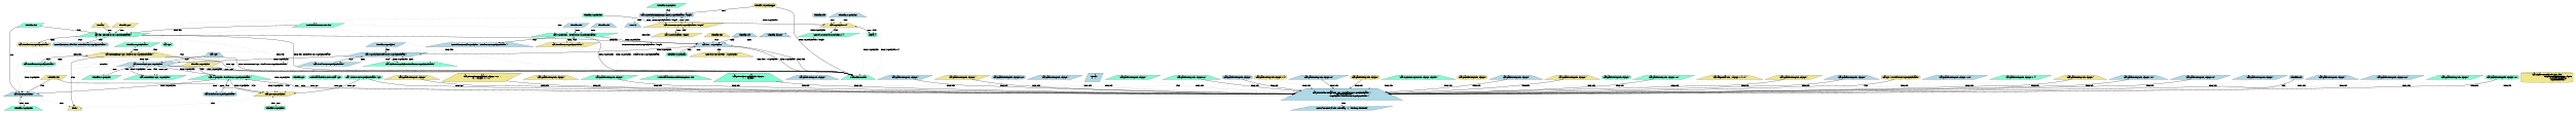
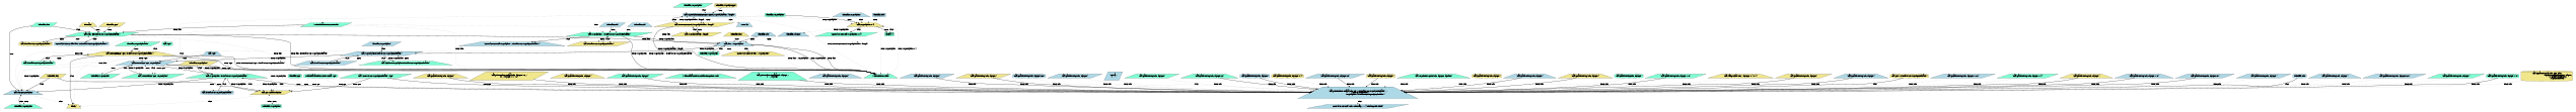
  digraph {
    node [fillcolor=lightblue shape=parallelogram style=filled]
    edge [style=dotted]
    n1 [fillcolor=aquamarine label="(Call,rsvp_obj_len - sizeof(struct rsvp_object_header))" shape=trapezium]
    n2 [label="(Call,print_unknown_data(ndo, tptr + sizeof(struct rsvp_object_header), \"\n\t    \", /* FIXME indentation */\n                               rsvp_obj_len - sizeof(struct rsvp_object_header)))" shape=trapezium]
-   n3 [fillcolor=khaki label="(Call,tptr+=rsvp_obj_len)"]
+   n3 [fillcolor=khaki label="(Call,tptr+=addr_obj_len)"]
    n4 [label="(Call,tlen-=rsvp_obj_len)" shape=trapezium]
    n5 [label="(Call,sizeof(struct rsvp_object_header))" shape=cylinder]
    n6 [label="(ControlStructure,if (ndo->ndo_vflag > 1 || hexdump == TRUE))"]
    n7 [fillcolor=khaki label="(Block,)" shape=trapezium]
    n8 [fillcolor=aquamarine label="(Identifier,rsvp_obj_len)" shape=cylinder]
    n9 [fillcolor=aquamarine label="(Identifier,rsvp_obj_len)" shape=trapezium]
    n10 [label="(Call,ND_TTEST2(*tptr, rsvp_obj_len))"]
    n11 [fillcolor=aquamarine label="(MethodReturn,RET)" shape=trapezium]
    n12 [fillcolor=aquamarine label="(Identifier,rsvp_obj_len)"]
    n13 [fillcolor=aquamarine label="(Call,!ND_TTEST2(*tptr, rsvp_obj_len))"]
    n14 [fillcolor=khaki label="(Call,ND_TCHECK2(*tptr, sizeof(struct rsvp_object_header)))" shape=trapezium]
    n15 [fillcolor=aquamarine label="(Call,sizeof(struct rsvp_object_header))" shape=cylinder]
    n16 [label="(Call,rsvp_obj_len-sizeof(struct rsvp_object_header))"]
    n17 [label="(Call,sizeof(struct rsvp_object_header))"]
    n18 [fillcolor=aquamarine label="(Call,obj_tlen=rsvp_obj_len-sizeof(struct rsvp_object_header))" shape=trapezium]
    n19 [label="(Call,tlen < rsvp_obj_len)" shape=trapezium]
    n20 [fillcolor=khaki label="(ControlStructure,if(tlen < rsvp_obj_len))" shape=trapezium]
    n21 [fillcolor=aquamarine label="(Identifier,rsvp_obj_len)" shape=cylinder]
    n22 [fillcolor=aquamarine label="(Call,tlen>=sizeof(struct rsvp_object_header))"]
    n23 [fillcolor=khaki label="(Call,sizeof(struct rsvp_object_header))" shape=cylinder]
    n24 [label="(ControlStructure,while(tlen>=sizeof(struct rsvp_object_header)))" shape=cylinder]
    n25 [fillcolor=aquamarine label="(MethodParameterIn,u_int tlen)"]
    1000142 [shape=trapezium]
    n27 [fillcolor=aquamarine label="(Call,rsvp_obj_len < sizeof(struct rsvp_object_header))"]
    n28 [label="(ControlStructure,if(rsvp_obj_len < sizeof(struct rsvp_object_header)))" shape=trapezium]
    n29 [fillcolor=khaki label="(Call,sizeof(struct rsvp_object_header))"]
    n30 [fillcolor=khaki label="(Call,rsvp_obj_len % 4)" shape=trapezium]
    n31 [fillcolor=aquamarine label="(Literal,4)" shape=cylinder]
    n32 [fillcolor=aquamarine label="(ControlStructure,if(rsvp_obj_len % 4))"]
    n33 [label="(Identifier,obj_tptr)" shape=trapezium]
    n34 [label="(Call,rsvp_obj_len=EXTRACT_16BITS(rsvp_obj_header->length))" shape=cylinder]
    n35 [fillcolor=khaki label="(Call,EXTRACT_16BITS(rsvp_obj_header->length))"]
    n36 [fillcolor=khaki label="(Call,rsvp_obj_header->length)"]
    n37 [label="(Call,ip6addr_string(ndo, obj_tptr))" shape=trapezium]
    n38 [fillcolor=khaki label="(Call,tptr + sizeof(struct rsvp_object_header))" shape=cylinder]
    n39 [label="(Call,ip6addr_string(ndo, obj_tptr + 20))"]
    n40 [fillcolor=aquamarine label="(Call,ipaddr_string(ndo, obj_tptr + 4))"]
    n41 [fillcolor=aquamarine label="(Call,*tptr)" shape=cylinder]
    n42 [fillcolor=khaki label="(Call,ipaddr_string(ndo, obj_tptr))" shape=trapezium]
    n43 [label="(Call,ipaddr_string(ndo, obj_tptr + 8))" shape=trapezium]
    n44 [label="(Call,ipaddr_string(ndo, obj_tptr+8))"]
    n45 [label="(Call,ipaddr_string(ndo, obj_tptr))"]
    n46 [label="(Identifier,ndo)" shape=cylinder]
    n47 [label="(Call,ipaddr_string(ndo, obj_tptr))" shape=trapezium]
    n48 [label="(Call,ip6addr_string(ndo, obj_tptr+20))"]
    n49 [fillcolor=aquamarine label="(Call,ip6addr_string(ndo, obj_tptr))"]
    n50 [fillcolor=aquamarine label="(Call,ip6addr_string(ndo, obj_tptr + 8))" shape=cylinder]
    n51 [fillcolor=khaki label="(Call,signature_verify(ndo, pptr, plen,\n                                            obj_ptr.rsvp_obj_integrity->digest,\n                                            rsvp_clear_checksum,\n                                            rsvp_com_header))" shape=cylinder]
-   n52 [fillcolor=aquamarine label="(Call,(const struct rsvp_object_header *)tptr)" shape=cylinder]
+   n52 [fillcolor=aquamarine label="(Call,(const struct rsvp_object_header *)tptr)"]
    n53 [fillcolor=khaki label="(Call,ip6addr_string(ndo, obj_tptr))" shape=trapezium]
    n54 [label="(Identifier,ndo)"]
    n55 [fillcolor=khaki label="(Call,print_unknown_data(ndo, obj_tptr + 2, \"\n\t\t\", *(obj_tptr + 1) - 2))"]
    n56 [fillcolor=khaki label="(Identifier,rsvp_obj_len)"]
    n57 [fillcolor=khaki label="(Call,ip6addr_string(ndo, obj_tptr))" shape=trapezium]
    n58 [fillcolor=khaki label="(Identifier,tlen)"]
    n59 [fillcolor=aquamarine label="(Call,ip6addr_string(ndo, obj_tptr))"]
    n60 [fillcolor=aquamarine label="(MethodParameterIn,netdissect_options *ndo)" shape=trapezium]
    n61 [fillcolor=aquamarine label="(Call,print_unknown_data(ndo, obj_tptr, \"\n\t    \", obj_tlen))" shape=trapezium]
    n62 [label="(Call,ipaddr_string(ndo, obj_tptr))" shape=trapezium]
    n63 [label="(Call,ipaddr_string(ndo, obj_tptr))"]
    n64 [fillcolor=khaki label="(Call,ipaddr_string(ndo, obj_tptr))"]
    n65 [label="(Call,ip6addr_string(ndo, obj_tptr+20))" shape=cylinder]
    n66 [label="(Call,ipaddr_string(ndo, obj_tptr))"]
    n67 [label="(Literal,\"\n\t    \")"]
    n68 [fillcolor=aquamarine label="(Call,ipaddr_string(ndo, obj_tptr))"]
    n69 [fillcolor=aquamarine label="(Call,ipaddr_string(ndo, obj_tptr+2))" shape=trapezium]
    n70 [fillcolor=khaki label="(Literal,0)" shape=trapezium]
    n71 [fillcolor=khaki label="(Identifier,tlen)" shape=trapezium]
    n72 [fillcolor=aquamarine label="(Identifier,rsvp_obj_len)"]
    n73 [label="(Call,ip6addr_string(ndo, obj_tptr))" shape=cylinder]
    n74 [fillcolor=khaki label="(Call,ipaddr_string(ndo, obj_tptr + 4))" shape=cylinder]
    n75 [label="(Call,ipaddr_string(ndo, obj_tptr+8))"]
    n76 [label="(Identifier,rsvp_obj_len)" shape=trapezium]
    n77 [fillcolor=aquamarine label="(Identifier,tptr)" shape=cylinder]
    n78 [fillcolor=khaki label="(Identifier,rsvp_obj_ctype)" shape=cylinder]
    n79 [fillcolor=aquamarine label="(Identifier,rsvp_obj_len)" shape=cylinder]
    n80 [label="(Identifier,ndo)" shape=cylinder]
    n81 [fillcolor=khaki label="(Identifier,tptr)"]
    n82 [fillcolor=aquamarine label="(Identifier,tlen)"]
    n83 [fillcolor=aquamarine label="(MethodParameterIn,const u_char *tptr)" shape=cylinder]
    n84 [label="(Identifier,ndo)" shape=trapezium]
    n85 [fillcolor=khaki label="(Call,ipaddr_string(ndo, obj_tptr))" shape=cylinder]
    n86 [label="(Call,*tptr)" shape=trapezium]
    n87 [label="(Identifier,ndo)" shape=trapezium]
    n88 [fillcolor=aquamarine label="(Call,rsvp_intserv_print(ndo, obj_tptr, obj_tlen))" shape=trapezium]
    n89 [fillcolor=khaki label="(Call,ip6addr_string(ndo, obj_tptr))" shape=cylinder]
    n90 [label="(Call,ipaddr_string(ndo, obj_tptr))" shape=trapezium]
    n91 [fillcolor=khaki label="(Call,ip6addr_string(ndo, obj_tptr))" shape=trapezium]
    n92 [fillcolor=aquamarine label="(Call,ipaddr_string(ndo, obj_tptr))" shape=cylinder]
    n93 [fillcolor=aquamarine label="(Call,ipaddr_string(ndo, obj_tptr + 8))"]
    n94 [fillcolor=khaki label="(Call,safeputchar(ndo, *(obj_tptr + 4 + i)))" shape=trapezium]
    n95 [fillcolor=khaki label="(Call,ip6addr_string(ndo, obj_tptr))"]
    n96 [fillcolor=aquamarine label="(Identifier,rsvp_obj_header)"]
    n97 [label="(Identifier,rsvp_obj_len)"]
    n1 -> n2 [label="AST: "]
    n1 -> n2 [label="DDG: rsvp_obj_len"]
    n1 -> n3 [label="DDG: rsvp_obj_len" style=bold]
    n1 -> n4 [label="DDG: rsvp_obj_len" style=bold]
    n1 -> n5 [label="CFG: "]
    n2 -> n1 [label="CFG: " style=bold]
    n2 -> n6 [label="AST: "]
    n3 -> n7 [label="AST: "]
    n3 -> n8 [label="CFG: "]
    n4 -> n7 [label="AST: "]
    n4 -> n9 [label="CFG: "]
    n5 -> n1 [label="AST: " style=bold]
    n8 -> n3 [label="AST: "]
    n9 -> n4 [label="AST: " style=bold]
    n10 -> n1 [label="DDG: rsvp_obj_len" style=bold]
    n10 -> n3 [label="DDG: rsvp_obj_len"]
    n10 -> n4 [label="DDG: rsvp_obj_len"]
    n10 -> n11 [label="DDG: rsvp_obj_len" style=bold]
    n10 -> n11 [label="DDG: *tptr" style=bold]
    n10 -> n12 [label="CFG: "]
    n10 -> n13 [label="AST: "]
    n10 -> n13 [label="DDG: *tptr"]
    n10 -> n13 [label="DDG: rsvp_obj_len" style=bold]
    n12 -> n10 [label="AST: " style=bold]
    n13 -> n10 [label="CFG: "]
    n14 -> n7 [label="AST: " style=bold]
    n14 -> n10 [label="DDG: *tptr"]
    n14 -> n11 [label="DDG: *tptr" style=bold]
    n14 -> n11 [label="DDG: ND_TCHECK2(*tptr, sizeof(struct rsvp_object_header))" style=bold]
    n14 -> n15 [label="CFG: "]
    n15 -> n14 [label="AST: " style=bold]
    n16 -> n10 [label="DDG: rsvp_obj_len" style=bold]
    n16 -> n17 [label="CFG: "]
    n16 -> n18 [label="AST: "]
    n16 -> n18 [label="DDG: rsvp_obj_len" style=bold]
    n17 -> n16 [label="AST: " style=bold]
    n18 -> n16 [label="CFG: "]
    n19 -> n4 [label="DDG: tlen"]
    n19 -> n11 [label="DDG: tlen < rsvp_obj_len"]
    n19 -> n11 [label="DDG: rsvp_obj_len" style=bold]
    n19 -> n11 [label="DDG: tlen" style=bold]
    n19 -> n16 [label="DDG: rsvp_obj_len" style=bold]
    n19 -> n20 [label="AST: "]
    n19 -> n21 [label="CFG: "]
    n21 -> n19 [label="AST: " style=bold]
    n22 -> n11 [label="DDG: tlen"]
    n22 -> n11 [label="DDG: tlen>=sizeof(struct rsvp_object_header)" style=bold]
    n22 -> n19 [label="DDG: tlen" style=bold]
    n22 -> n23 [label="CFG: " style=bold]
    n22 -> n24 [label="AST: " style=bold]
    n23 -> n22 [label="AST: "]
    n25 -> n4 [label="DDG: tlen"]
    n25 -> n11 [label="DDG: tlen"]
    n25 -> n19 [label="DDG: tlen"]
    n25 -> n22 [label="DDG: tlen" style=bold]
    n27 -> n11 [label="DDG: rsvp_obj_len" style=bold]
    n27 -> n11 [label="DDG: rsvp_obj_len < sizeof(struct rsvp_object_header)"]
    n27 -> n19 [label="DDG: rsvp_obj_len" style=bold]
    n27 -> n28 [label="AST: " style=bold]
    n27 -> n29 [label="CFG: "]
    n29 -> n27 [label="AST: " style=bold]
    n30 -> n11 [label="DDG: rsvp_obj_len % 4"]
    n30 -> n11 [label="DDG: rsvp_obj_len"]
    n30 -> n31 [label="CFG: " style=bold]
    n30 -> n32 [label="AST: " style=bold]
    n30 -> n33 [label="DDG: rsvp_obj_len"]
    n31 -> n30 [label="AST: "]
    n33 -> n19 [label="CFG: "]
    n34 -> n7 [label="AST: "]
    n34 -> n11 [label="DDG: EXTRACT_16BITS(rsvp_obj_header->length)"]
    n34 -> 1000142 [label="AST: "]
    n34 -> n30 [label="DDG: rsvp_obj_len"]
    n34 -> n35 [label="CFG: "]
-   n78 -> n11 [label="DDG: rsvp_obj_header->length" style=bold]
+   n35 -> n11 [label="DDG: rsvp_obj_header->length" style=bold]
    n35 -> n34 [label="AST: " style=bold]
    n35 -> n34 [label="DDG: rsvp_obj_header->length"]
    n35 -> n36 [label="CFG: " style=bold]
    n36 -> n35 [label="AST: "]
    n37 -> n2 [label="DDG: ndo" style=bold]
    n38 -> n2 [label="AST: " style=bold]
    n39 -> n2 [label="DDG: ndo"]
    n40 -> n2 [label="DDG: ndo"]
    n41 -> n14 [label="AST: "]
    n42 -> n2 [label="DDG: ndo" style=bold]
    n43 -> n2 [label="DDG: ndo" style=bold]
    n44 -> n2 [label="DDG: ndo" style=bold]
    n45 -> n2 [label="DDG: ndo"]
    n46 -> n2 [label="AST: " style=bold]
    n47 -> n2 [label="DDG: ndo"]
    n48 -> n2 [label="DDG: ndo"]
    n49 -> n2 [label="DDG: ndo"]
    n50 -> n2 [label="DDG: ndo" style=bold]
    n51 -> n2 [label="DDG: ndo"]
    n52 -> n2 [label="DDG: tptr" style=bold]
    n52 -> n3 [label="DDG: tptr" style=bold]
    n53 -> n2 [label="DDG: ndo" style=bold]
    n54 -> n27 [label="CFG: " style=bold]
    n55 -> n2 [label="DDG: ndo" style=bold]
    n56 -> n1 [label="AST: " style=bold]
    n57 -> n2 [label="DDG: ndo"]
    n58 -> n3 [label="CFG: " style=bold]
    n58 -> n4 [label="AST: " style=bold]
    n59 -> n2 [label="DDG: ndo" style=bold]
    n60 -> n2 [label="DDG: ndo"]
    n61 -> n2 [label="DDG: ndo" style=bold]
    n62 -> n2 [label="DDG: ndo"]
    n63 -> n2 [label="DDG: ndo" style=bold]
    n64 -> n2 [label="DDG: ndo" style=bold]
    n65 -> n2 [label="DDG: ndo"]
    n66 -> n2 [label="DDG: ndo"]
    n67 -> n2 [label="AST: "]
    n68 -> n2 [label="DDG: ndo"]
    n69 -> n2 [label="DDG: ndo" style=bold]
    n70 -> n22 [label="CFG: " style=bold]
    n71 -> n19 [label="AST: "]
    n72 -> n34 [label="AST: "]
    n73 -> n2 [label="DDG: ndo" style=bold]
    n74 -> n2 [label="DDG: ndo"]
    n75 -> n2 [label="DDG: ndo" style=bold]
    n76 -> n30 [label="AST: "]
    n77 -> n2 [label="CFG: "]
    n77 -> n3 [label="AST: "]
    n78 -> n34 [label="CFG: " style=bold]
    n79 -> n27 [label="AST: "]
    n79 -> n30 [label="CFG: " style=bold]
    n80 -> n30 [label="CFG: "]
    n81 -> n22 [label="CFG: " style=bold]
    n82 -> n4 [label="CFG: " style=bold]
    n82 -> n22 [label="AST: " style=bold]
    n83 -> n2 [label="DDG: tptr"]
    n83 -> n3 [label="DDG: tptr"]
    n84 -> n19 [label="CFG: " style=bold]
    n85 -> n2 [label="DDG: ndo" style=bold]
    n86 -> n10 [label="AST: " style=bold]
    n87 -> n27 [label="CFG: "]
    n88 -> n2 [label="DDG: ndo"]
    n89 -> n2 [label="DDG: ndo"]
    n90 -> n2 [label="DDG: ndo" style=bold]
    n91 -> n2 [label="DDG: ndo" style=bold]
    n92 -> n2 [label="DDG: ndo"]
    n93 -> n2 [label="DDG: ndo" style=bold]
    n94 -> n2 [label="DDG: ndo"]
    n95 -> n2 [label="DDG: ndo" style=bold]
    n96 -> n14 [label="CFG: " style=bold]
    n97 -> n16 [label="AST: " style=bold]
  }
